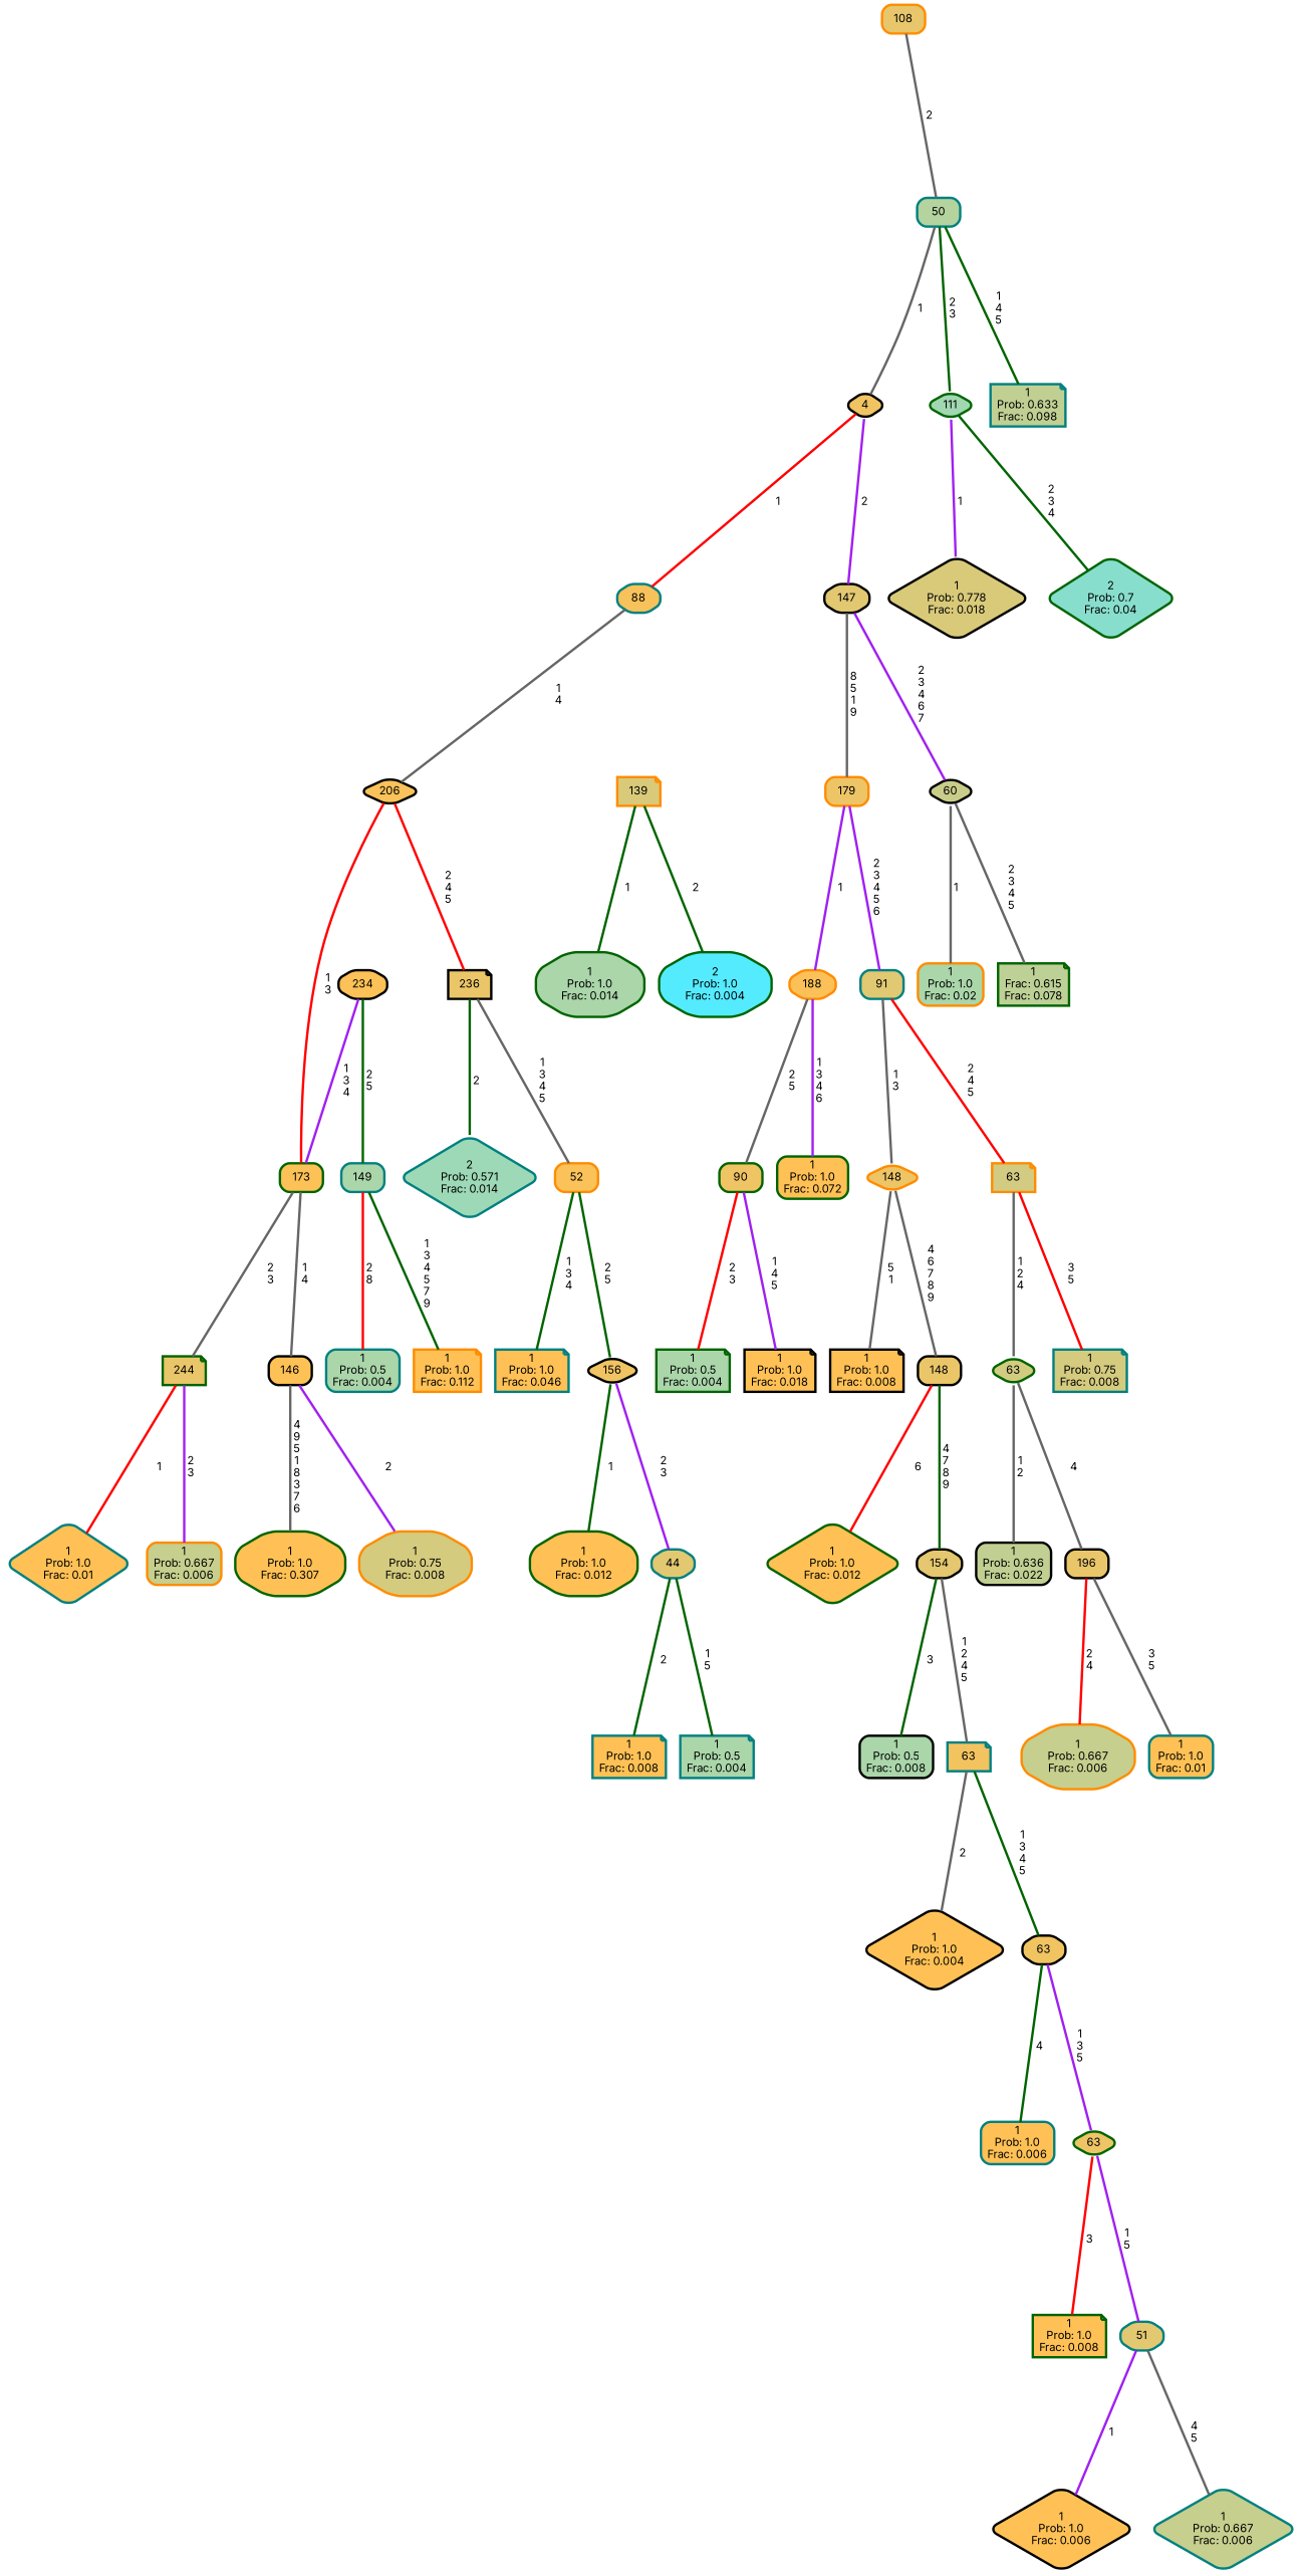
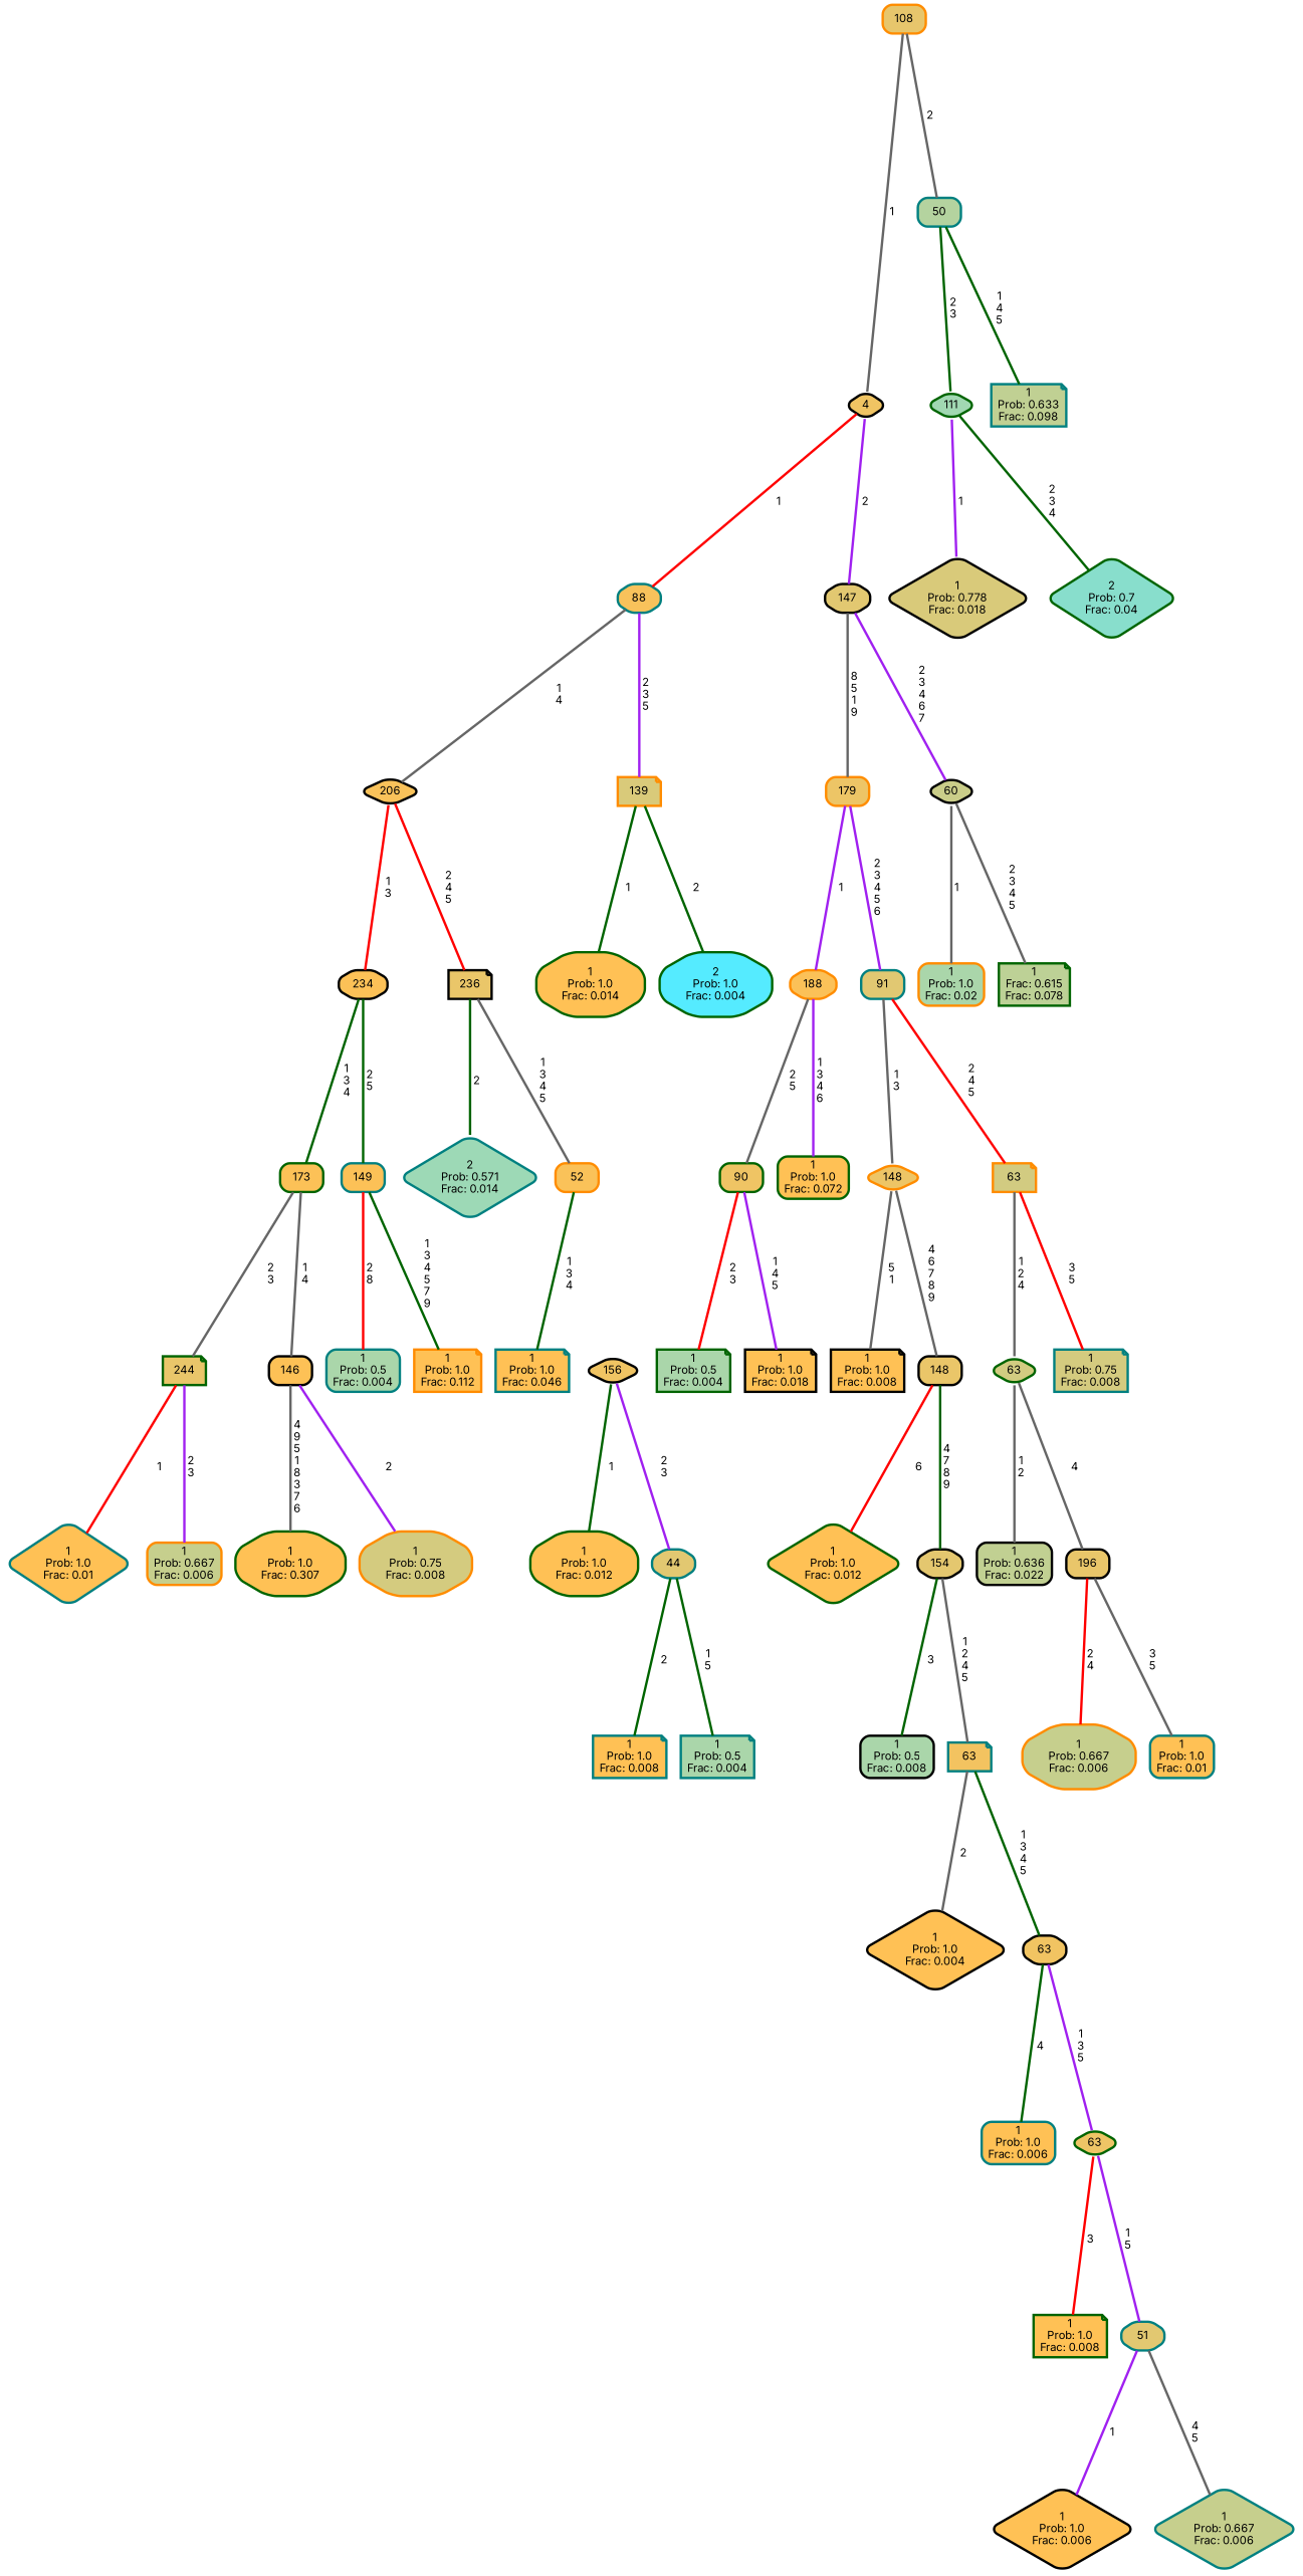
  graph {
    fontname=Inter
    ranksep="0 equally"
    splines=straight
    node [color=black fillcolor="#ffc155" fontcolor=black fontname=Inter penwidth=3 shape=box style="filled, rounded"]
    edge [color=gray40 fontname=Inter penwidth=3]
    n1 [color=teal label="1\nProb: 1.0\nFrac: 0.01" shape=diamond]
    n2 [color=darkgreen fillcolor="#e9c66a" label=244 shape=note]
    n3 [color=darkorange fillcolor="#c6cf8d" label="1\nProb: 0.667\nFrac: 0.006"]
    n4 [color=darkgreen fillcolor="#fcc157" label=173]
    n5 [fillcolor="#fdc156" label=146]
    n6 [color=darkgreen label="1\nProb: 1.0\nFrac: 0.307" shape=octagon]
    n7 [color=darkorange fillcolor="#d4cb7f" label="1\nProb: 0.75\nFrac: 0.008" shape=octagon]
    n8 [fillcolor="#fcc157" label=234 shape=octagon]
-   n9 [color=teal fillcolor="#aad6aa" label=149]
+   n9 [color=teal fillcolor="#fcc157" label=149]
    n10 [color=teal fillcolor="#aad6aa" label="1\nProb: 0.5\nFrac: 0.004"]
    n11 [color=darkorange label="1\nProb: 1.0\nFrac: 0.112" shape=note]
    n12 [fillcolor="#f9c25a" label=206 shape=diamond]
    n13 [fillcolor="#eac669" label=236 shape=note]
    n14 [color=teal fillcolor="#9dd9b6" label="2\nProb: 0.571\nFrac: 0.014" shape=diamond]
    n15 [color=darkorange fillcolor="#fac259" label=52]
    n16 [color=teal label="1\nProb: 1.0\nFrac: 0.046" shape=note]
    n17 [fillcolor="#f0c463" label=156 shape=diamond]
    n18 [color=darkgreen label="1\nProb: 1.0\nFrac: 0.012" shape=octagon]
    n19 [color=teal fillcolor="#e2c871" label=44 shape=octagon]
    n20 [color=teal label="1\nProb: 1.0\nFrac: 0.008" shape=note]
    n21 [color=teal fillcolor="#aad6aa" label="1\nProb: 0.5\nFrac: 0.004" shape=note]
    n22 [color=teal fillcolor="#f8c25b" label=88 shape=octagon]
    n23 [color=darkorange fillcolor="#d9ca7a" label=139 shape=note]
-   n24 [color=darkgreen fillcolor="#aad6aa" label="1\nProb: 1.0\nFrac: 0.014" shape=octagon]
+   n24 [color=darkgreen label="1\nProb: 1.0\nFrac: 0.014" shape=octagon]
    n25 [color=darkgreen fillcolor="#55ebff" label="2\nProb: 1.0\nFrac: 0.004" shape=octagon]
    n26 [fillcolor="#f0c463" label=4 shape=diamond]
    n27 [fillcolor="#e2c871" label=147 shape=octagon]
    n28 [color=darkorange fillcolor="#edc566" label=179]
    n29 [fillcolor="#cacd89" label=60 shape=diamond]
    n30 [color=darkgreen fillcolor="#aad6aa" label="1\nProb: 0.5\nFrac: 0.004" shape=note]
    n31 [color=darkgreen fillcolor="#efc464" label=90]
    n32 [label="1\nProb: 1.0\nFrac: 0.018" shape=note]
    n33 [color=darkorange fillcolor="#fbc158" label=188 shape=octagon]
    n34 [color=darkgreen label="1\nProb: 1.0\nFrac: 0.072"]
    n35 [color=teal fillcolor="#e1c872" label=91]
    n36 [color=darkorange fillcolor="#edc566" label=148 shape=diamond]
    n37 [color=darkorange fillcolor="#d2cb81" label=63 shape=note]
    n38 [label="1\nProb: 1.0\nFrac: 0.008" shape=note]
    n39 [fillcolor="#eac669" label=148]
    n40 [color=darkgreen label="1\nProb: 1.0\nFrac: 0.012" shape=diamond]
    n41 [fillcolor="#e4c76f" label=154 shape=octagon]
    n42 [fillcolor="#aad6aa" label="1\nProb: 0.5\nFrac: 0.008"]
    n43 [color=teal fillcolor="#f3c360" label=63 shape=note]
    n44 [label="1\nProb: 1.0\nFrac: 0.004" shape=diamond]
    n45 [fillcolor="#f1c462" label=63 shape=octagon]
    n46 [color=teal label="1\nProb: 1.0\nFrac: 0.006"]
    n47 [color=darkgreen fillcolor="#eec566" label=63 shape=diamond]
    n48 [color=darkgreen label="1\nProb: 1.0\nFrac: 0.008" shape=note]
    n49 [color=teal fillcolor="#e2c871" label=51 shape=octagon]
    n50 [label="1\nProb: 1.0\nFrac: 0.006" shape=diamond]
    n51 [color=teal fillcolor="#c6cf8d" label="1\nProb: 0.667\nFrac: 0.006" shape=diamond]
    n52 [color=darkgreen fillcolor="#d2cc81" label=63 shape=diamond]
    n53 [color=teal fillcolor="#d4cb7f" label="1\nProb: 0.75\nFrac: 0.008" shape=note]
    n54 [fillcolor="#c1d092" label="1\nProb: 0.636\nFrac: 0.022"]
    n55 [fillcolor="#e9c66a" label=196]
    n56 [color=darkorange fillcolor="#c6cf8d" label="1\nProb: 0.667\nFrac: 0.006" shape=octagon]
    n57 [color=teal label="1\nProb: 1.0\nFrac: 0.01"]
    n58 [color=darkorange fillcolor="#aad6aa" label="1\nProb: 1.0\nFrac: 0.02"]
    n59 [color=darkgreen fillcolor="#bdd196" label="1\nFrac: 0.615\nFrac: 0.078" shape=note]
    n60 [color=darkorange fillcolor="#e7c66c" label=108]
    n61 [color=teal fillcolor="#b4d39f" label=50]
    n62 [color=darkgreen fillcolor="#a1d8b2" label=111 shape=diamond]
    n63 [color=teal fillcolor="#c0d093" label="1\nProb: 0.633\nFrac: 0.098" shape=note]
    n64 [fillcolor="#d9ca7a" label="1\nProb: 0.778\nFrac: 0.018" shape=diamond]
    n65 [color=darkgreen fillcolor="#88decc" label="2\nProb: 0.7\nFrac: 0.04" shape=diamond]
    subgraph sub_1 {
      rank=same
    }
    n2 -- n1 [color=red label=" 1"]
    n2 -- n3 [color=purple label=" 2\n 3"]
    n4 -- n2 [label=" 2\n 3"]
    n4 -- n5 [label=" 1\n 4"]
    n5 -- n6 [label=" 4\n 9\n 5\n 1\n 8\n 3\n 7\n 6"]
    n5 -- n7 [color=purple label=" 2"]
-   n8 -- n4 [color=purple label=" 1\n 3\n 4"]
+   n8 -- n4 [color=darkgreen label=" 1\n 3\n 4"]
    n8 -- n9 [color=darkgreen label=" 2\n 5"]
    n9 -- n10 [color=red label=" 2\n 8"]
    n9 -- n11 [color=darkgreen label=" 1\n 3\n 4\n 5\n 7\n 9"]
-   n12 -- n4 [color=red label=" 1\n 3"]
+   n12 -- n8 [color=red label=" 1\n 3"]
    n12 -- n13 [color=red label=" 2\n 4\n 5"]
    n13 -- n14 [color=darkgreen label=" 2"]
    n13 -- n15 [label=" 1\n 3\n 4\n 5"]
    n15 -- n16 [color=darkgreen label=" 1\n 3\n 4"]
-   n15 -- n17 [color=darkgreen label=" 2\n 5"]
    n17 -- n18 [color=darkgreen label=" 1"]
    n17 -- n19 [color=purple label=" 2\n 3"]
    n19 -- n20 [color=darkgreen label=" 2"]
    n19 -- n21 [color=darkgreen label=" 1\n 5"]
    n22 -- n12 [label=" 1\n 4"]
+   n22 -- n23 [color=purple label=" 2\n 3\n 5"]
    n23 -- n24 [color=darkgreen label=" 1"]
    n23 -- n25 [color=darkgreen label=" 2"]
    n26 -- n22 [color=red label=" 1"]
    n26 -- n27 [color=purple label=" 2"]
    n27 -- n28 [label=" 8\n 5\n 1\n 9"]
    n27 -- n29 [color=purple label=" 2\n 3\n 4\n 6\n 7"]
    n28 -- n33 [color=purple label=" 1"]
    n28 -- n35 [color=purple label=" 2\n 3\n 4\n 5\n 6"]
    n29 -- n58 [label=" 1"]
    n29 -- n59 [label=" 2\n 3\n 4\n 5"]
    n31 -- n30 [color=red label=" 2\n 3"]
    n31 -- n32 [color=purple label=" 1\n 4\n 5"]
    n33 -- n31 [label=" 2\n 5"]
    n33 -- n34 [color=purple label=" 1\n 3\n 4\n 6"]
    n35 -- n36 [label=" 1\n 3"]
    n35 -- n37 [color=red label=" 2\n 4\n 5"]
    n36 -- n38 [label=" 5\n 1"]
    n36 -- n39 [label=" 4\n 6\n 7\n 8\n 9"]
    n37 -- n52 [label=" 1\n 2\n 4"]
    n37 -- n53 [color=red label=" 3\n 5"]
    n39 -- n40 [color=red label=" 6"]
    n39 -- n41 [color=darkgreen label=" 4\n 7\n 8\n 9"]
    n41 -- n42 [color=darkgreen label=" 3"]
    n41 -- n43 [label=" 1\n 2\n 4\n 5"]
    n43 -- n44 [label=" 2"]
    n43 -- n45 [color=darkgreen label=" 1\n 3\n 4\n 5"]
    n45 -- n46 [color=darkgreen label=" 4"]
    n45 -- n47 [color=purple label=" 1\n 3\n 5"]
    n47 -- n48 [color=red label=" 3"]
    n47 -- n49 [color=purple label=" 1\n 5"]
    n49 -- n50 [color=purple label=" 1"]
    n49 -- n51 [label=" 4\n 5"]
    n52 -- n54 [label=" 1\n 2"]
    n52 -- n55 [label=" 4"]
    n55 -- n56 [color=red label=" 2\n 4"]
    n55 -- n57 [label=" 3\n 5"]
-   n61 -- n26 [label=" 1"]
+   n60 -- n26 [label=" 1"]
    n60 -- n61 [label=" 2"]
    n61 -- n62 [color=darkgreen label=" 2\n 3"]
    n61 -- n63 [color=darkgreen label=" 1\n 4\n 5"]
    n62 -- n64 [color=purple label=" 1"]
    n62 -- n65 [color=darkgreen label=" 2\n 3\n 4"]
  }
